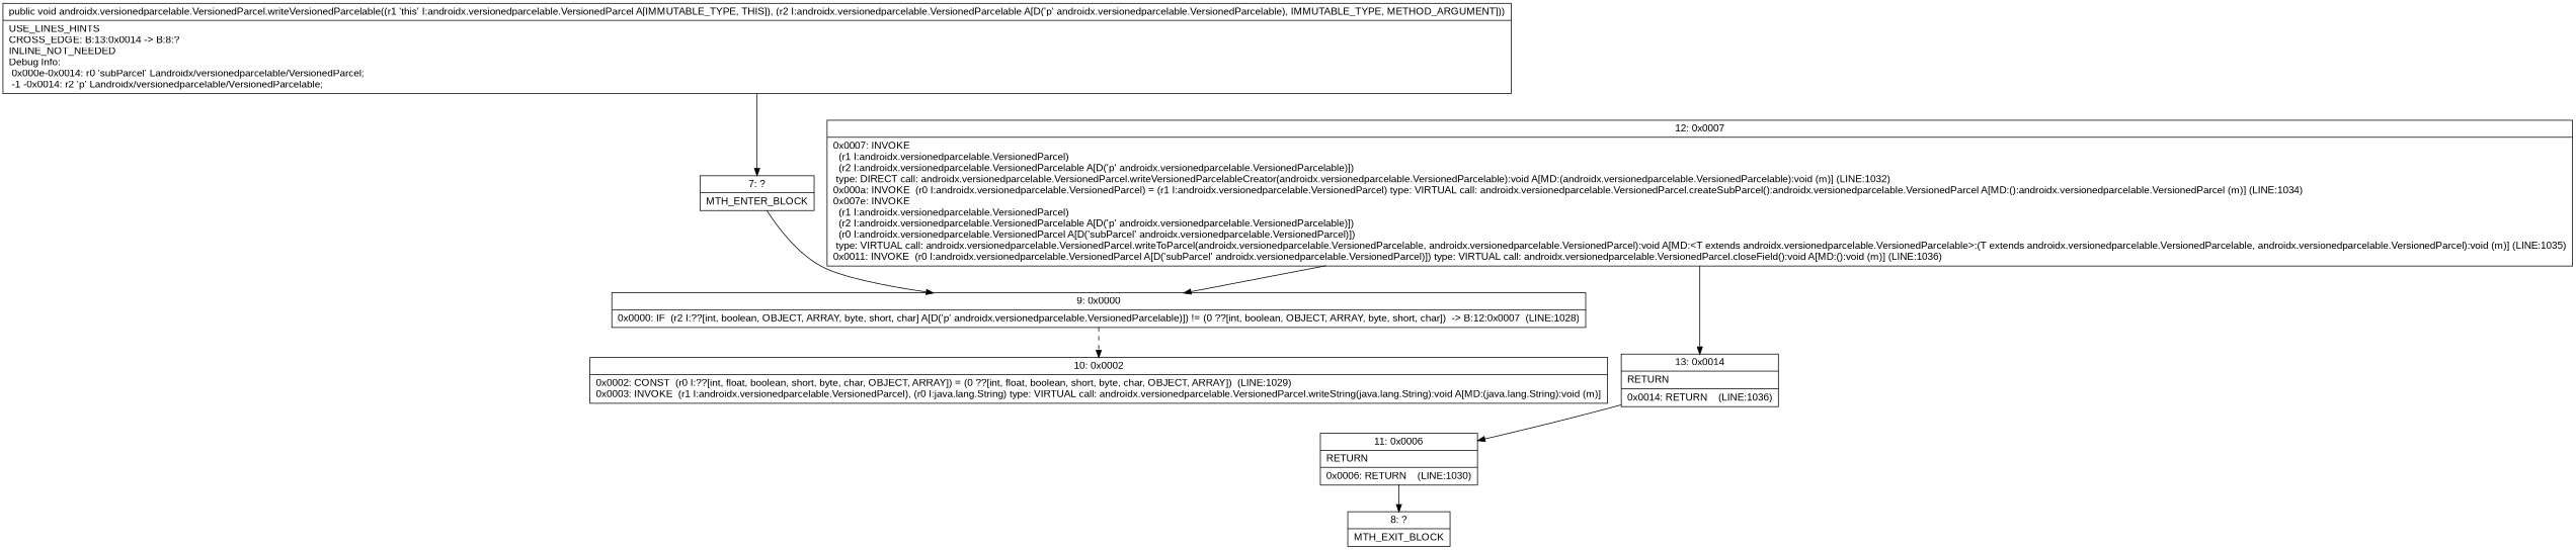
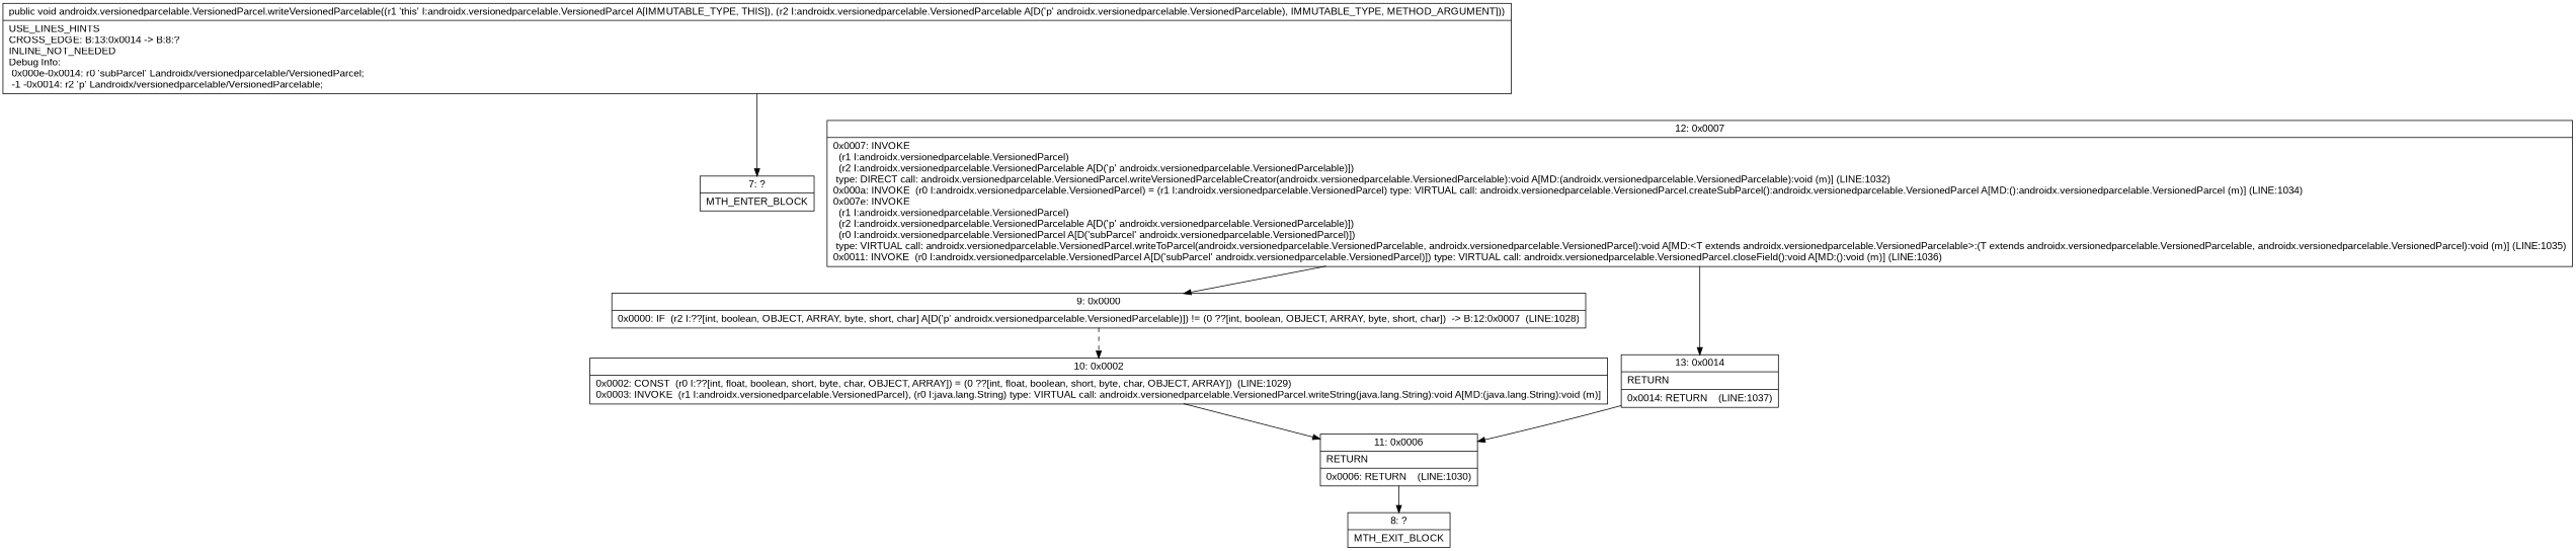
  digraph {
    fontname="Liberation Sans"
    node [fontname="Liberation Sans" shape=record]
    edge [fontname="Liberation Sans"]
    n1 [label="{7\:\ ?|MTH_ENTER_BLOCK\l}"]
    n2 [label="{9\:\ 0x0000|0x0000: IF  (r2 I:??[int, boolean, OBJECT, ARRAY, byte, short, char] A[D('p' androidx.versionedparcelable.VersionedParcelable)]) != (0 ??[int, boolean, OBJECT, ARRAY, byte, short, char])  \-\> B:12:0x0007  (LINE:1028)\l}"]
    n3 [label="{10\:\ 0x0002|0x0002: CONST  (r0 I:??[int, float, boolean, short, byte, char, OBJECT, ARRAY]) = (0 ??[int, float, boolean, short, byte, char, OBJECT, ARRAY])  (LINE:1029)\l0x0003: INVOKE  (r1 I:androidx.versionedparcelable.VersionedParcel), (r0 I:java.lang.String) type: VIRTUAL call: androidx.versionedparcelable.VersionedParcel.writeString(java.lang.String):void A[MD:(java.lang.String):void (m)]\l}"]
    n4 [label="{11\:\ 0x0006|RETURN\l|0x0006: RETURN    (LINE:1030)\l}"]
    n5 [label="{12\:\ 0x0007|0x0007: INVOKE  \l  (r1 I:androidx.versionedparcelable.VersionedParcel)\l  (r2 I:androidx.versionedparcelable.VersionedParcelable A[D('p' androidx.versionedparcelable.VersionedParcelable)])\l type: DIRECT call: androidx.versionedparcelable.VersionedParcel.writeVersionedParcelableCreator(androidx.versionedparcelable.VersionedParcelable):void A[MD:(androidx.versionedparcelable.VersionedParcelable):void (m)] (LINE:1032)\l0x000a: INVOKE  (r0 I:androidx.versionedparcelable.VersionedParcel) = (r1 I:androidx.versionedparcelable.VersionedParcel) type: VIRTUAL call: androidx.versionedparcelable.VersionedParcel.createSubParcel():androidx.versionedparcelable.VersionedParcel A[MD:():androidx.versionedparcelable.VersionedParcel (m)] (LINE:1034)\l0x007e: INVOKE  \l  (r1 I:androidx.versionedparcelable.VersionedParcel)\l  (r2 I:androidx.versionedparcelable.VersionedParcelable A[D('p' androidx.versionedparcelable.VersionedParcelable)])\l  (r0 I:androidx.versionedparcelable.VersionedParcel A[D('subParcel' androidx.versionedparcelable.VersionedParcel)])\l type: VIRTUAL call: androidx.versionedparcelable.VersionedParcel.writeToParcel(androidx.versionedparcelable.VersionedParcelable, androidx.versionedparcelable.VersionedParcel):void A[MD:\<T extends androidx.versionedparcelable.VersionedParcelable\>:(T extends androidx.versionedparcelable.VersionedParcelable, androidx.versionedparcelable.VersionedParcel):void (m)] (LINE:1035)\l0x0011: INVOKE  (r0 I:androidx.versionedparcelable.VersionedParcel A[D('subParcel' androidx.versionedparcelable.VersionedParcel)]) type: VIRTUAL call: androidx.versionedparcelable.VersionedParcel.closeField():void A[MD:():void (m)] (LINE:1036)\l}"]
-   n6 [label="{13\:\ 0x0014|RETURN\l|0x0014: RETURN    (LINE:1036)\l}"]
+   n6 [label="{13\:\ 0x0014|RETURN\l|0x0014: RETURN    (LINE:1037)\l}"]
    n7 [label="{8\:\ ?|MTH_EXIT_BLOCK\l}"]
    n8 [label="{public void androidx.versionedparcelable.VersionedParcel.writeVersionedParcelable((r1 'this' I:androidx.versionedparcelable.VersionedParcel A[IMMUTABLE_TYPE, THIS]), (r2 I:androidx.versionedparcelable.VersionedParcelable A[D('p' androidx.versionedparcelable.VersionedParcelable), IMMUTABLE_TYPE, METHOD_ARGUMENT]))  | USE_LINES_HINTS\lCROSS_EDGE: B:13:0x0014 \-\> B:8:?\lINLINE_NOT_NEEDED\lDebug Info:\l  0x000e\-0x0014: r0 'subParcel' Landroidx\/versionedparcelable\/VersionedParcel;\l  \-1 \-0x0014: r2 'p' Landroidx\/versionedparcelable\/VersionedParcelable;\l}"]
-   n1 -> n2
    n2 -> n3 [style=dashed]
+   n3 -> n4
    n4 -> n7
    n5 -> n2
    n5 -> n6
    n6 -> n4
    n8 -> n1
  }
